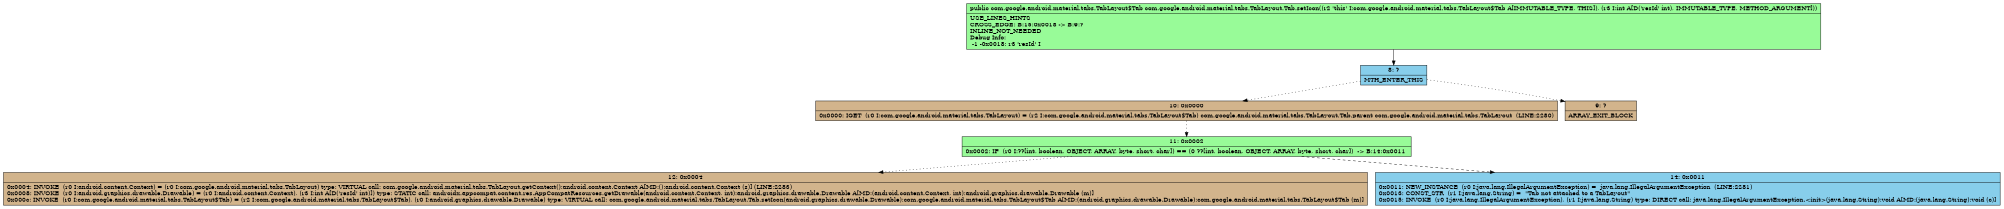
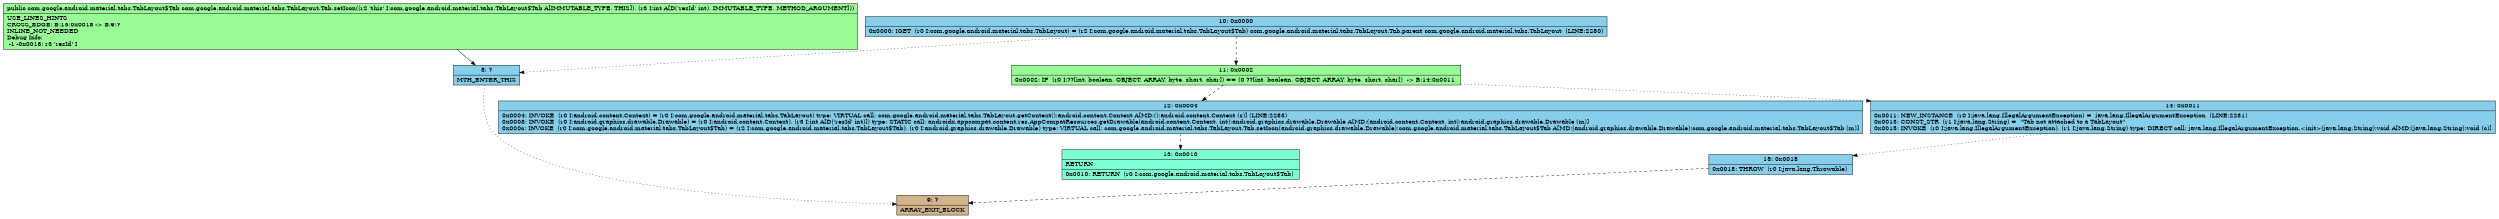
  digraph {
    node [fillcolor=skyblue shape=record style=filled]
    edge [style=dotted]
    n1 [label="{8\:\ ?|MTH_ENTER_THIS\l}"]
-   n2 [fillcolor=tan label="{10\:\ 0x0000|0x0000: IGET  (r0 I:com.google.android.material.tabs.TabLayout) = (r2 I:com.google.android.material.tabs.TabLayout$Tab) com.google.android.material.tabs.TabLayout.Tab.parent com.google.android.material.tabs.TabLayout  (LINE:2280)\l}"]
+   n2 [label="{10\:\ 0x0000|0x0000: IGET  (r0 I:com.google.android.material.tabs.TabLayout) = (r2 I:com.google.android.material.tabs.TabLayout$Tab) com.google.android.material.tabs.TabLayout.Tab.parent com.google.android.material.tabs.TabLayout  (LINE:2280)\l}"]
    n3 [fillcolor=tan label="{9\:\ ?|ARRAY_EXIT_BLOCK\l}"]
    n4 [fillcolor=palegreen label="{11\:\ 0x0002|0x0002: IF  (r0 I:??[int, boolean, OBJECT, ARRAY, byte, short, char]) == (0 ??[int, boolean, OBJECT, ARRAY, byte, short, char])  \-\> B:14:0x0011 \l}"]
-   n5 [fillcolor=tan label="{12\:\ 0x0004|0x0004: INVOKE  (r0 I:android.content.Context) = (r0 I:com.google.android.material.tabs.TabLayout) type: VIRTUAL call: com.google.android.material.tabs.TabLayout.getContext():android.content.Context A[MD:():android.content.Context (s)] (LINE:2283)\l0x0008: INVOKE  (r0 I:android.graphics.drawable.Drawable) = (r0 I:android.content.Context), (r3 I:int A[D('resId' int)]) type: STATIC call: androidx.appcompat.content.res.AppCompatResources.getDrawable(android.content.Context, int):android.graphics.drawable.Drawable A[MD:(android.content.Context, int):android.graphics.drawable.Drawable (m)]\l0x000c: INVOKE  (r0 I:com.google.android.material.tabs.TabLayout$Tab) = (r2 I:com.google.android.material.tabs.TabLayout$Tab), (r0 I:android.graphics.drawable.Drawable) type: VIRTUAL call: com.google.android.material.tabs.TabLayout.Tab.setIcon(android.graphics.drawable.Drawable):com.google.android.material.tabs.TabLayout$Tab A[MD:(android.graphics.drawable.Drawable):com.google.android.material.tabs.TabLayout$Tab (m)]\l}"]
+   n5 [label="{12\:\ 0x0004|0x0004: INVOKE  (r0 I:android.content.Context) = (r0 I:com.google.android.material.tabs.TabLayout) type: VIRTUAL call: com.google.android.material.tabs.TabLayout.getContext():android.content.Context A[MD:():android.content.Context (s)] (LINE:2283)\l0x0008: INVOKE  (r0 I:android.graphics.drawable.Drawable) = (r0 I:android.content.Context), (r3 I:int A[D('resId' int)]) type: STATIC call: androidx.appcompat.content.res.AppCompatResources.getDrawable(android.content.Context, int):android.graphics.drawable.Drawable A[MD:(android.content.Context, int):android.graphics.drawable.Drawable (m)]\l0x000c: INVOKE  (r0 I:com.google.android.material.tabs.TabLayout$Tab) = (r2 I:com.google.android.material.tabs.TabLayout$Tab), (r0 I:android.graphics.drawable.Drawable) type: VIRTUAL call: com.google.android.material.tabs.TabLayout.Tab.setIcon(android.graphics.drawable.Drawable):com.google.android.material.tabs.TabLayout$Tab A[MD:(android.graphics.drawable.Drawable):com.google.android.material.tabs.TabLayout$Tab (m)]\l}"]
    n6 [label="{14\:\ 0x0011|0x0011: NEW_INSTANCE  (r0 I:java.lang.IllegalArgumentException) =  java.lang.IllegalArgumentException  (LINE:2281)\l0x0013: CONST_STR  (r1 I:java.lang.String) =  \"Tab not attached to a TabLayout\" \l0x0015: INVOKE  (r0 I:java.lang.IllegalArgumentException), (r1 I:java.lang.String) type: DIRECT call: java.lang.IllegalArgumentException.\<init\>(java.lang.String):void A[MD:(java.lang.String):void (c)]\l}"]
+   n7 [fillcolor=aquamarine label="{13\:\ 0x0010|RETURN\l|0x0010: RETURN  (r0 I:com.google.android.material.tabs.TabLayout$Tab) \l}"]
+   n8 [label="{15\:\ 0x0018|0x0018: THROW  (r0 I:java.lang.Throwable) \l}"]
    n9 [fillcolor=palegreen label="{public com.google.android.material.tabs.TabLayout$Tab com.google.android.material.tabs.TabLayout.Tab.setIcon((r2 'this' I:com.google.android.material.tabs.TabLayout$Tab A[IMMUTABLE_TYPE, THIS]), (r3 I:int A[D('resId' int), IMMUTABLE_TYPE, METHOD_ARGUMENT]))  | USE_LINES_HINTS\lCROSS_EDGE: B:15:0x0018 \-\> B:9:?\lINLINE_NOT_NEEDED\lDebug Info:\l  \-1 \-0x0018: r3 'resId' I\l}"]
-   n1 -> n2
+   n2 -> n1
    n1 -> n3
-   n2 -> n4
-   n4 -> n5
-   n4 -> n6 [style=dashed]
+   n2 -> n4 [style=dashed]
+   n4 -> n5 [style=dashed]
+   n4 -> n6
+   n5 -> n7 [style=dashed]
+   n6 -> n8
+   n8 -> n3 [style=dashed]
    n9 -> n1 [style=solid]
  }
